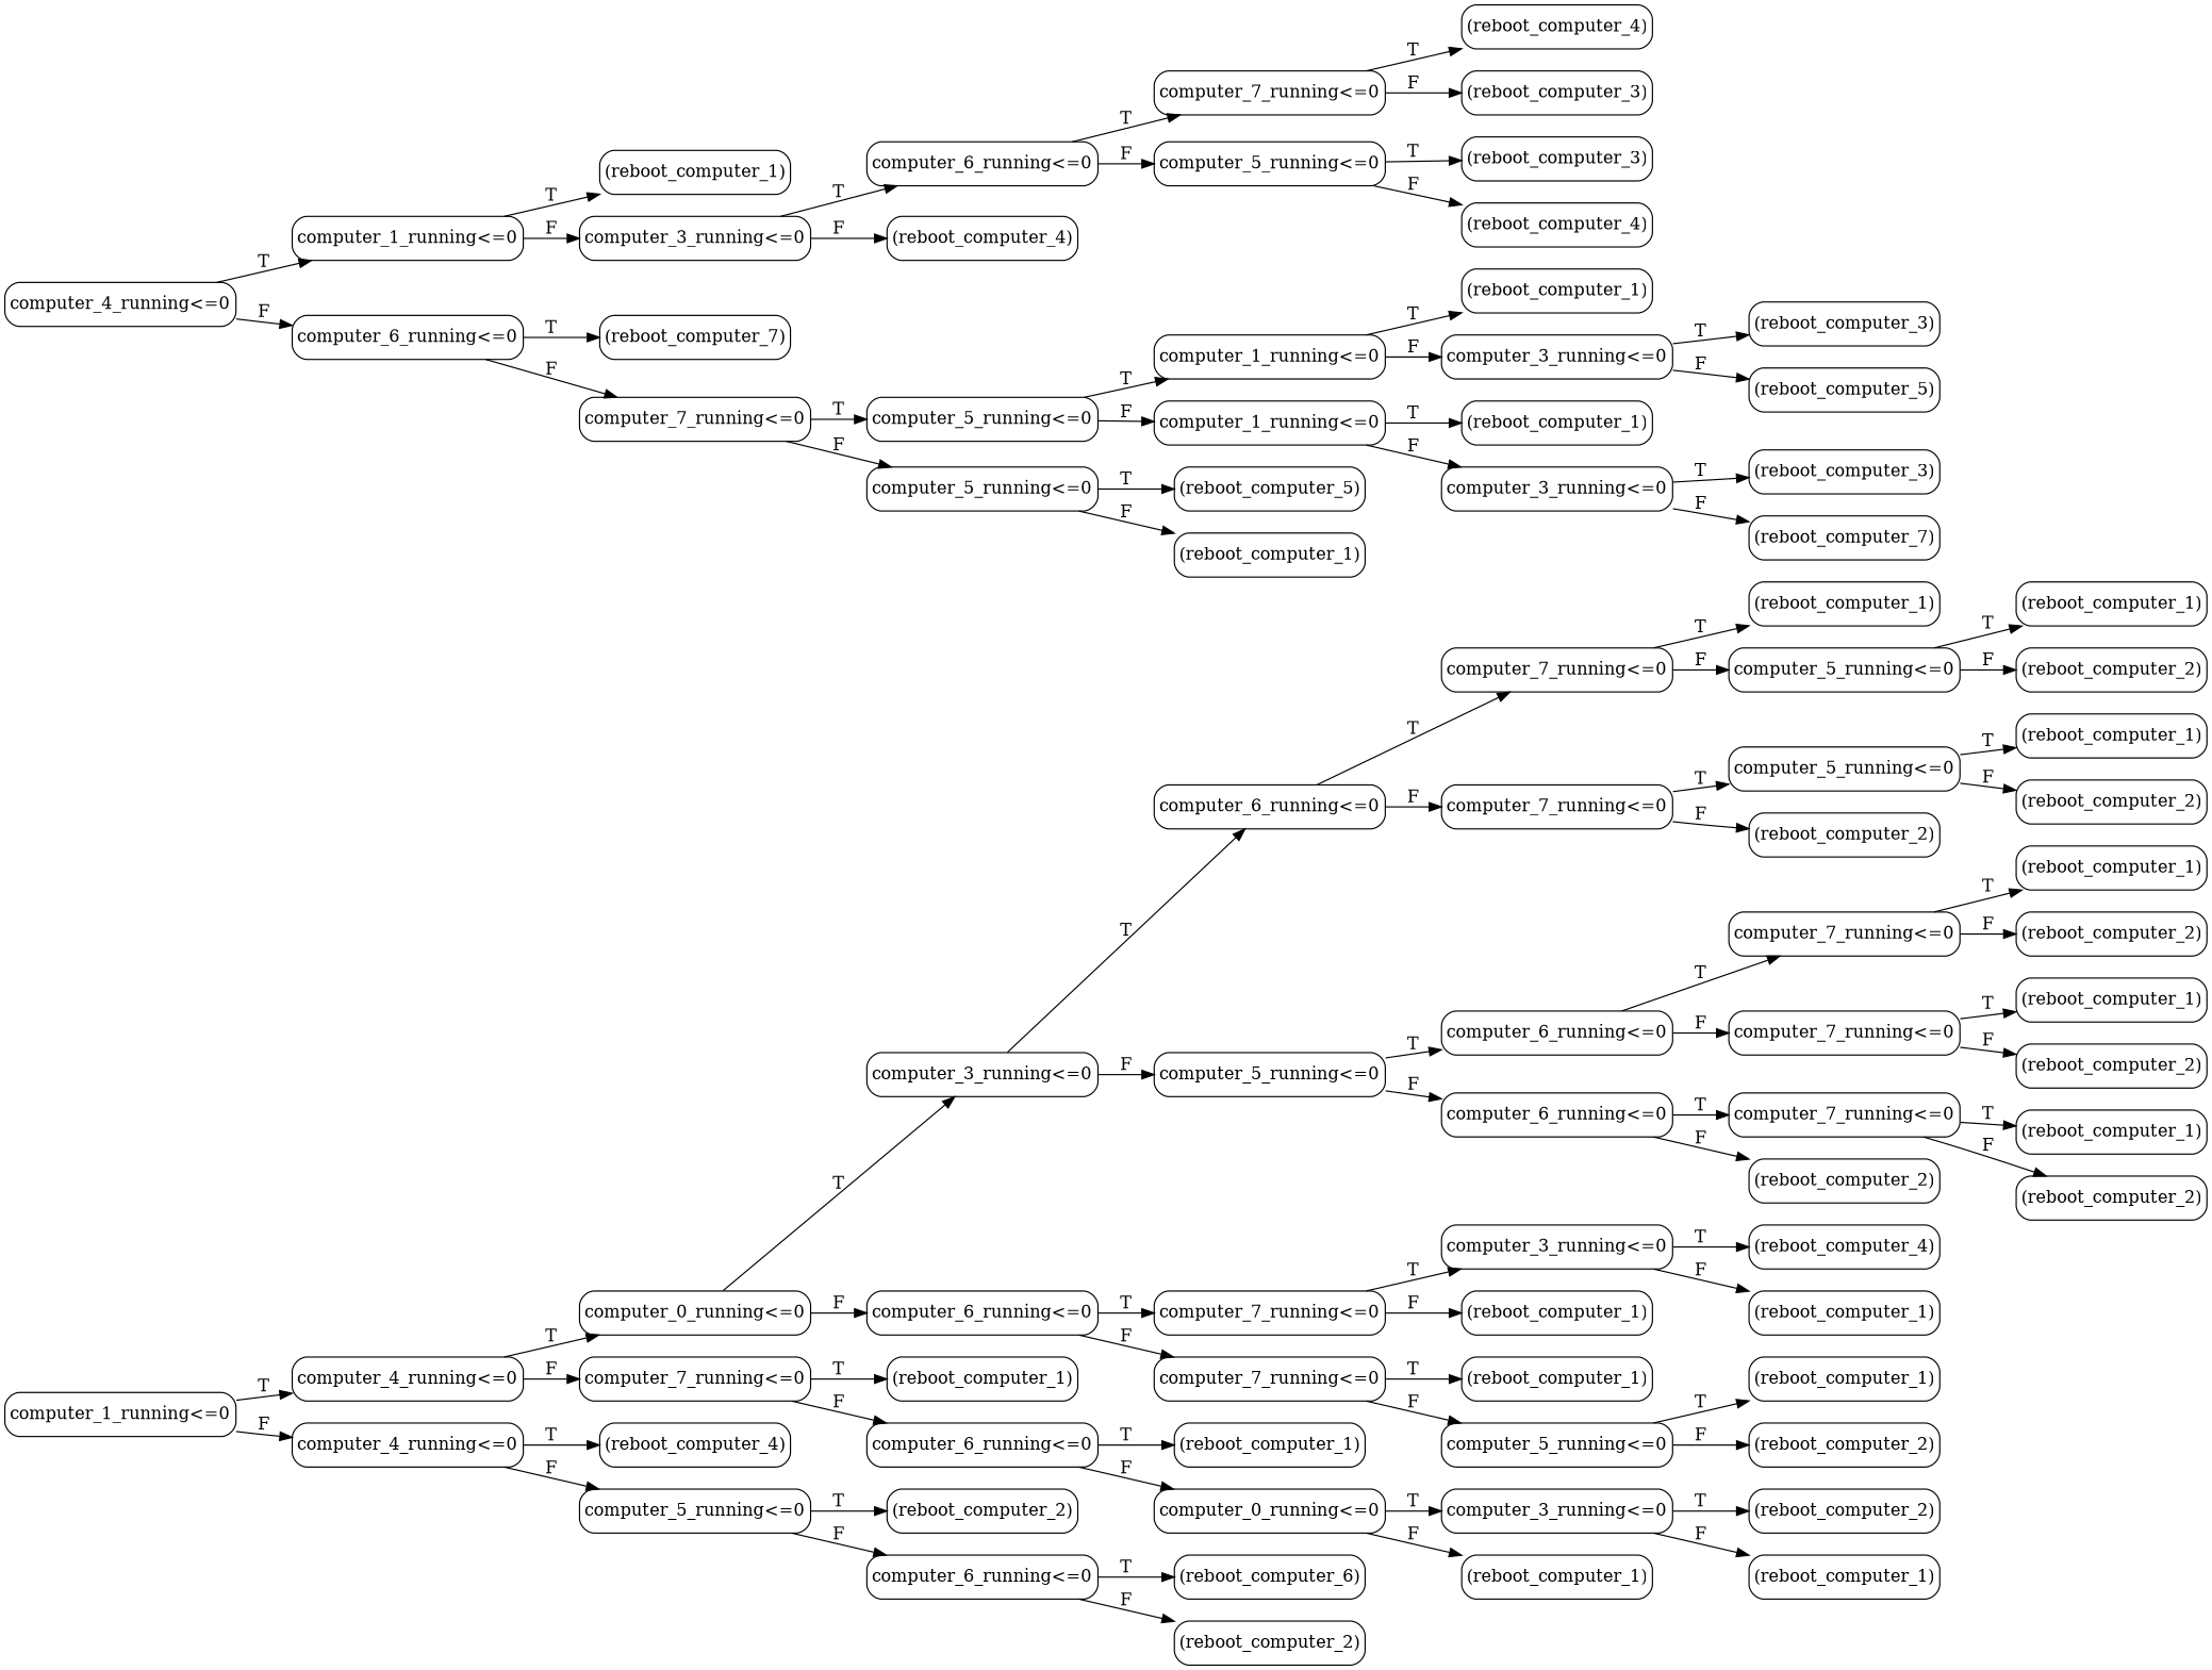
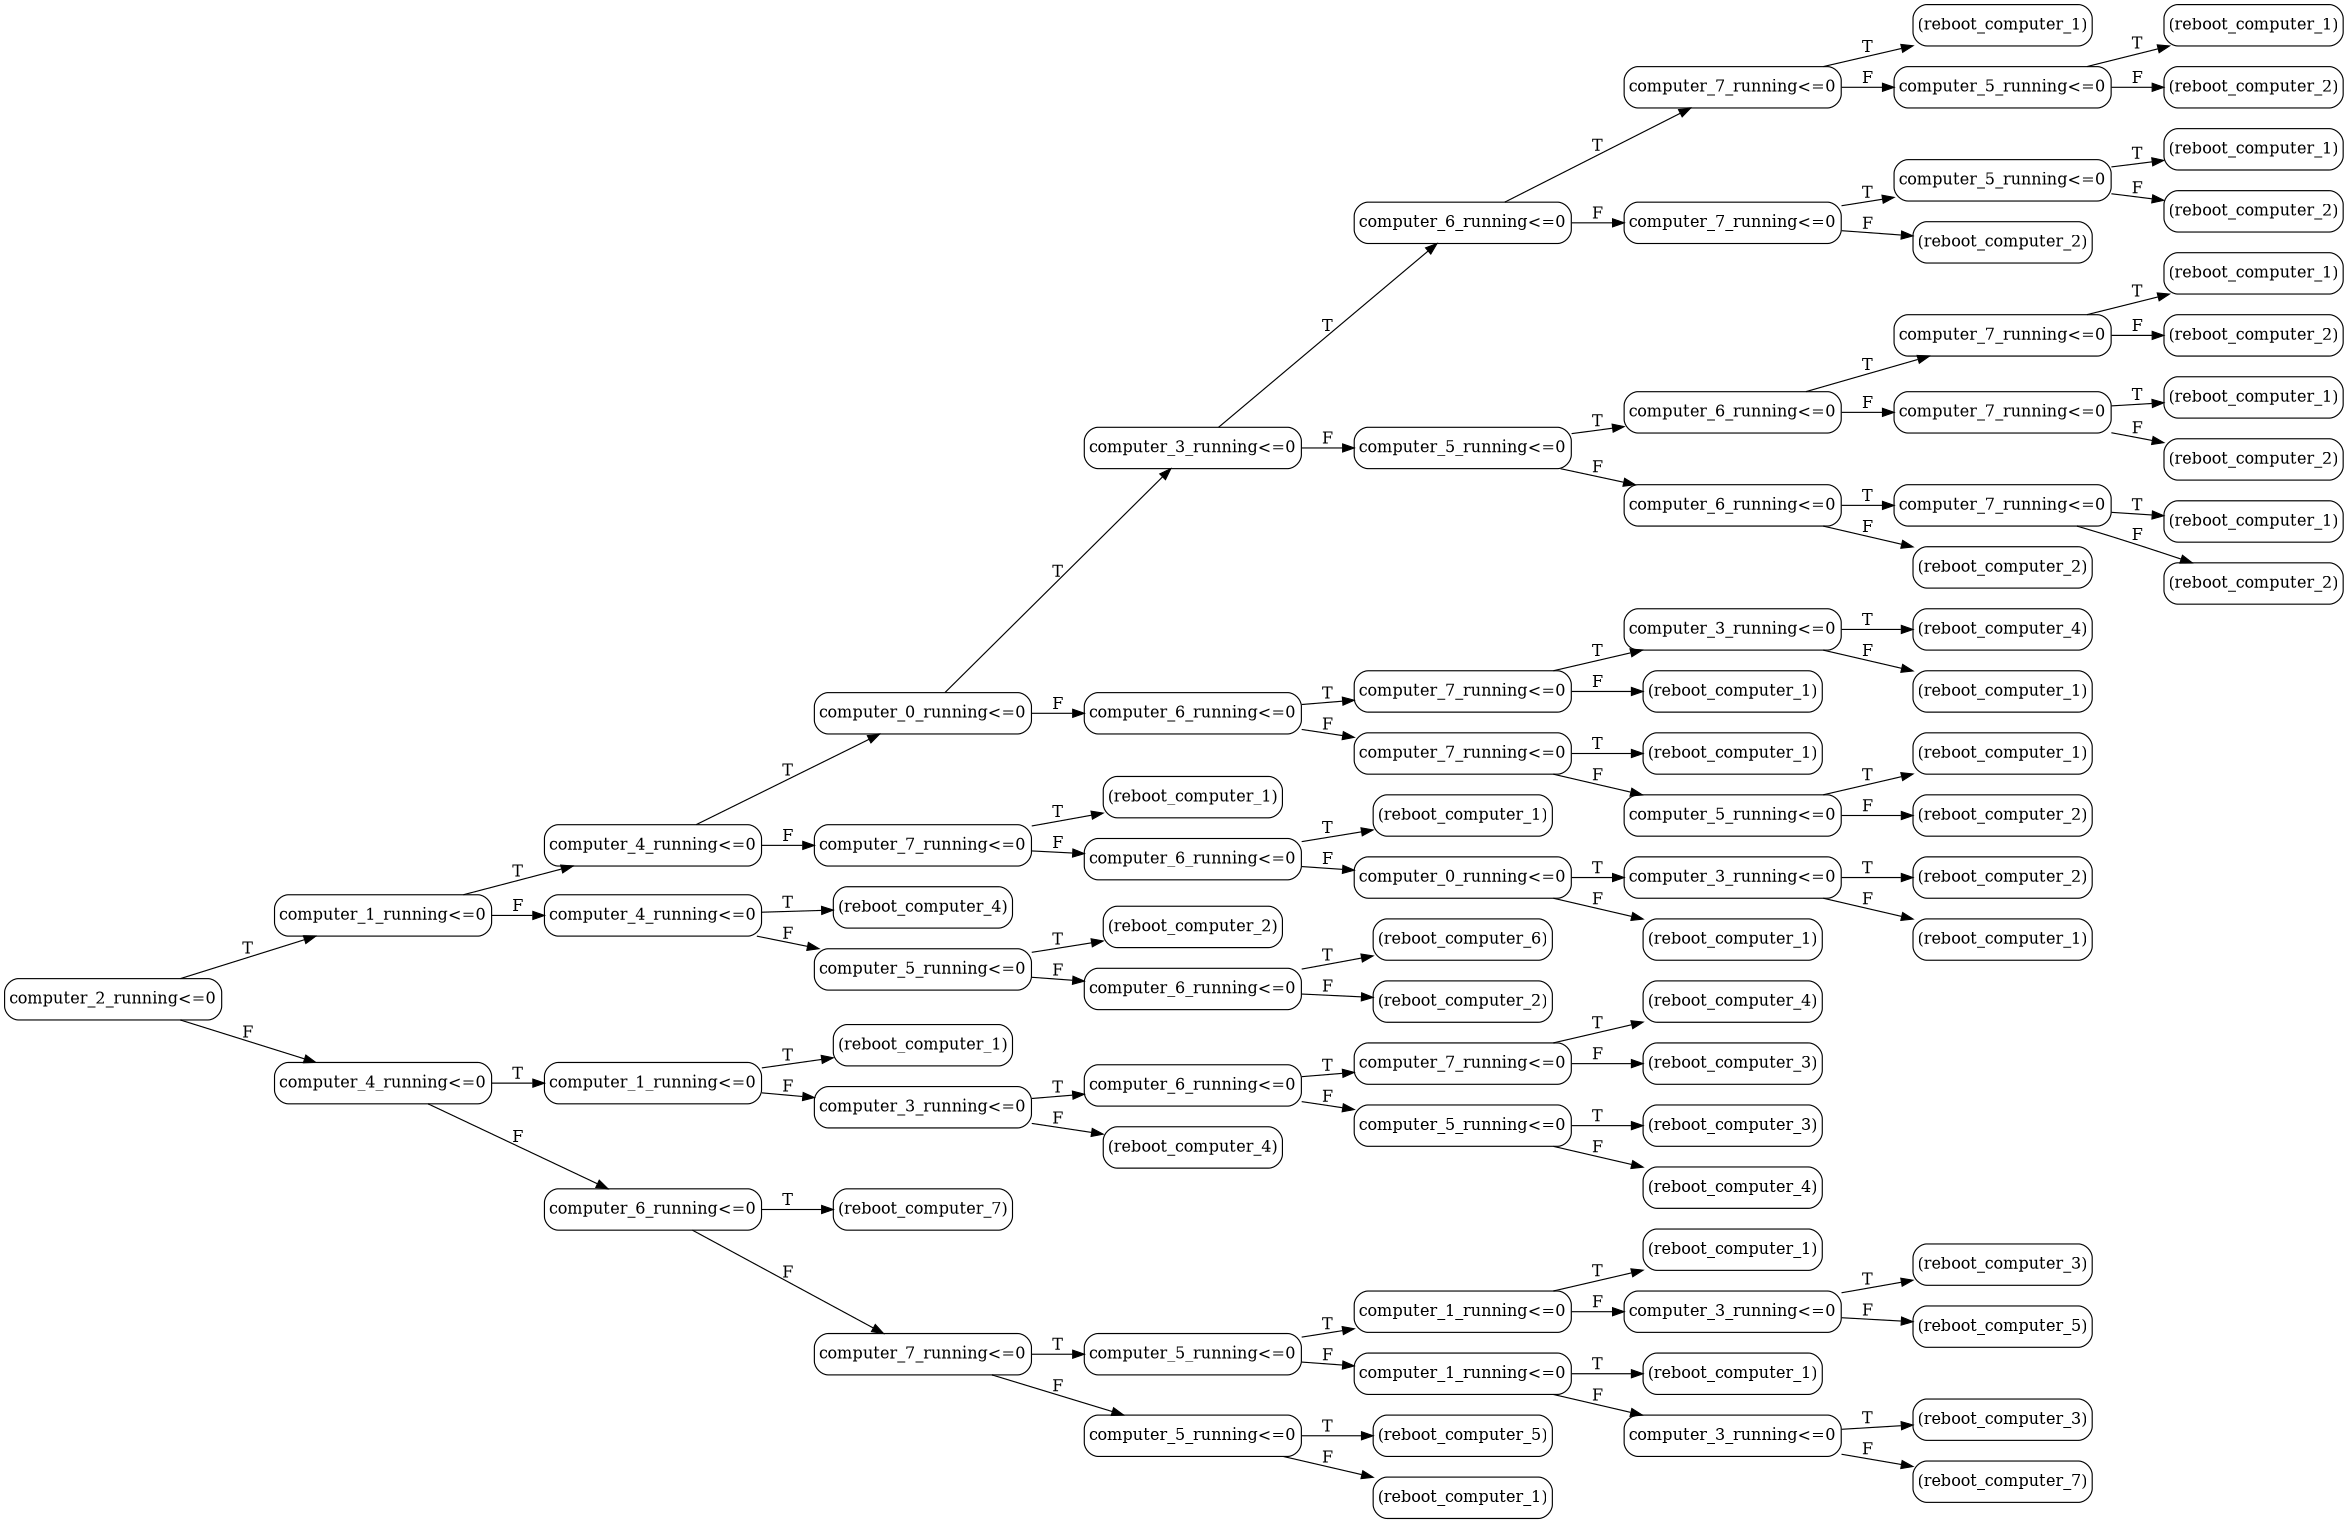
  digraph {
    rankdir=LR
    node [margin="0.05,0.05" shape=box style=rounded]
    n1 [label="(reboot_computer_1)"]
    n2 [label="(reboot_computer_1)"]
    n3 [label="(reboot_computer_2)"]
    n4 [label="computer_5_running<=0"]
    n5 [label="computer_7_running<=0"]
    n6 [label="(reboot_computer_1)"]
    n7 [label="(reboot_computer_2)"]
    n8 [label="computer_5_running<=0"]
    n9 [label="(reboot_computer_2)"]
    n10 [label="computer_7_running<=0"]
    n11 [label="computer_6_running<=0"]
    n12 [label="(reboot_computer_1)"]
    n13 [label="(reboot_computer_2)"]
    n14 [label="computer_7_running<=0"]
    n15 [label="(reboot_computer_1)"]
    n16 [label="(reboot_computer_2)"]
    n17 [label="computer_7_running<=0"]
    n18 [label="computer_6_running<=0"]
    n19 [label="(reboot_computer_1)"]
    n20 [label="(reboot_computer_2)"]
    n21 [label="computer_7_running<=0"]
    n22 [label="(reboot_computer_2)"]
    n23 [label="computer_6_running<=0"]
    n24 [label="computer_5_running<=0"]
    n25 [label="computer_3_running<=0"]
    n26 [label="(reboot_computer_4)"]
    n27 [label="(reboot_computer_1)"]
    n28 [label="computer_3_running<=0"]
    n29 [label="(reboot_computer_1)"]
    n30 [label="computer_7_running<=0"]
    n31 [label="(reboot_computer_1)"]
    n32 [label="(reboot_computer_1)"]
    n33 [label="(reboot_computer_2)"]
    n34 [label="computer_5_running<=0"]
    n35 [label="computer_7_running<=0"]
    n36 [label="computer_6_running<=0"]
    n37 [label="computer_0_running<=0"]
    n38 [label="(reboot_computer_1)"]
    n39 [label="(reboot_computer_1)"]
    n40 [label="(reboot_computer_2)"]
    n41 [label="(reboot_computer_1)"]
    n42 [label="computer_3_running<=0"]
    n43 [label="(reboot_computer_1)"]
    n44 [label="computer_0_running<=0"]
    n45 [label="computer_6_running<=0"]
    n46 [label="computer_7_running<=0"]
    n47 [label="computer_4_running<=0"]
    n48 [label="(reboot_computer_4)"]
    n49 [label="(reboot_computer_2)"]
    n50 [label="(reboot_computer_6)"]
    n51 [label="(reboot_computer_2)"]
    n52 [label="computer_6_running<=0"]
    n53 [label="computer_5_running<=0"]
    n54 [label="computer_4_running<=0"]
    n55 [label="computer_1_running<=0"]
    n56 [label="(reboot_computer_1)"]
    n57 [label="(reboot_computer_4)"]
    n58 [label="(reboot_computer_3)"]
    n59 [label="computer_7_running<=0"]
    n60 [label="(reboot_computer_3)"]
    n61 [label="(reboot_computer_4)"]
    n62 [label="computer_5_running<=0"]
    n63 [label="computer_6_running<=0"]
    n64 [label="(reboot_computer_4)"]
    n65 [label="computer_3_running<=0"]
    n66 [label="computer_1_running<=0"]
    n67 [label="(reboot_computer_7)"]
    n68 [label="(reboot_computer_1)"]
    n69 [label="(reboot_computer_3)"]
    n70 [label="(reboot_computer_5)"]
    n71 [label="computer_3_running<=0"]
    n72 [label="computer_1_running<=0"]
    n73 [label="(reboot_computer_1)"]
    n74 [label="(reboot_computer_3)"]
    n75 [label="(reboot_computer_7)"]
    n76 [label="computer_3_running<=0"]
    n77 [label="computer_1_running<=0"]
    n78 [label="computer_5_running<=0"]
    n79 [label="(reboot_computer_5)"]
    n80 [label="(reboot_computer_1)"]
    n81 [label="computer_5_running<=0"]
    n82 [label="computer_7_running<=0"]
    n83 [label="computer_6_running<=0"]
    n84 [label="computer_4_running<=0"]
+   n85 [label="computer_2_running<=0"]
    n4 -> n2 [label=T]
    n4 -> n3 [label=F]
    n5 -> n1 [label=T]
    n5 -> n4 [label=F]
    n8 -> n6 [label=T]
    n8 -> n7 [label=F]
    n10 -> n8 [label=T]
    n10 -> n9 [label=F]
    n11 -> n5 [label=T]
    n11 -> n10 [label=F]
    n14 -> n12 [label=T]
    n14 -> n13 [label=F]
    n17 -> n15 [label=T]
    n17 -> n16 [label=F]
    n18 -> n14 [label=T]
    n18 -> n17 [label=F]
    n21 -> n19 [label=T]
    n21 -> n20 [label=F]
    n23 -> n21 [label=T]
    n23 -> n22 [label=F]
    n24 -> n18 [label=T]
    n24 -> n23 [label=F]
    n25 -> n11 [label=T]
    n25 -> n24 [label=F]
    n28 -> n26 [label=T]
    n28 -> n27 [label=F]
    n30 -> n28 [label=T]
    n30 -> n29 [label=F]
    n34 -> n32 [label=T]
    n34 -> n33 [label=F]
    n35 -> n31 [label=T]
    n35 -> n34 [label=F]
    n36 -> n30 [label=T]
    n36 -> n35 [label=F]
    n37 -> n25 [label=T]
    n37 -> n36 [label=F]
    n42 -> n40 [label=T]
    n42 -> n41 [label=F]
    n44 -> n42 [label=T]
    n44 -> n43 [label=F]
    n45 -> n39 [label=T]
    n45 -> n44 [label=F]
    n46 -> n38 [label=T]
    n46 -> n45 [label=F]
    n47 -> n37 [label=T]
    n47 -> n46 [label=F]
    n52 -> n50 [label=T]
    n52 -> n51 [label=F]
    n53 -> n49 [label=T]
    n53 -> n52 [label=F]
    n54 -> n48 [label=T]
    n54 -> n53 [label=F]
    n55 -> n47 [label=T]
    n55 -> n54 [label=F]
    n59 -> n57 [label=T]
    n59 -> n58 [label=F]
    n62 -> n60 [label=T]
    n62 -> n61 [label=F]
    n63 -> n59 [label=T]
    n63 -> n62 [label=F]
    n65 -> n63 [label=T]
    n65 -> n64 [label=F]
    n66 -> n56 [label=T]
    n66 -> n65 [label=F]
    n71 -> n69 [label=T]
    n71 -> n70 [label=F]
    n72 -> n68 [label=T]
    n72 -> n71 [label=F]
    n76 -> n74 [label=T]
    n76 -> n75 [label=F]
    n77 -> n73 [label=T]
    n77 -> n76 [label=F]
    n78 -> n72 [label=T]
    n78 -> n77 [label=F]
    n81 -> n79 [label=T]
    n81 -> n80 [label=F]
    n82 -> n78 [label=T]
    n82 -> n81 [label=F]
    n83 -> n67 [label=T]
    n83 -> n82 [label=F]
    n84 -> n66 [label=T]
    n84 -> n83 [label=F]
+   n85 -> n55 [label=T]
+   n85 -> n84 [label=F]
  }
